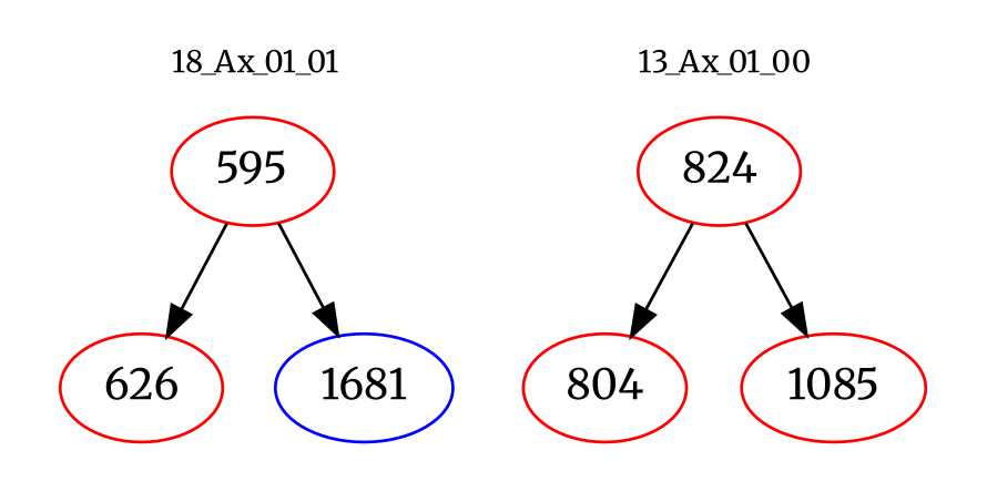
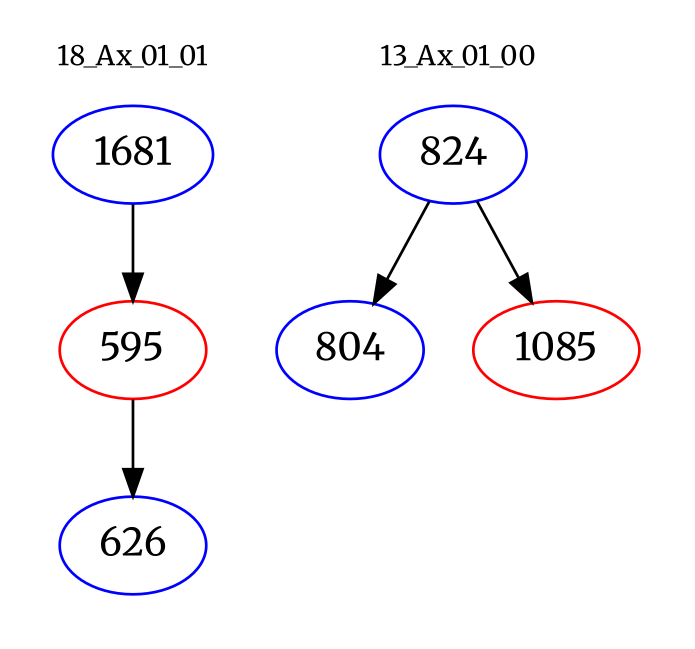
  digraph {
    fontname=Merriweather
    node [color=blue fontname=Merriweather]
    edge [color=black fontname=Merriweather]
    n1 [color=red label=595]
-   n2 [color=red label=626]
+   n2 [label=626]
    n3 [label=1681]
-   n4 [color=red label=824]
-   n5 [color=red label=804]
+   n4 [label=824]
+   n5 [label=804]
    n6 [color=red label=1085]
    subgraph cluster_1 {
      color=white
      fontsize=10
      label="18_Ax_01_01"
      n1
      n2
      n3
    }
    subgraph cluster_2 {
      color=white
      fontsize=10
      label="13_Ax_01_00"
      n4
      n5
      n6
    }
    n1 -> n2
-   n1 -> n3
+   n3 -> n1
    n4 -> n5
    n4 -> n6
  }
